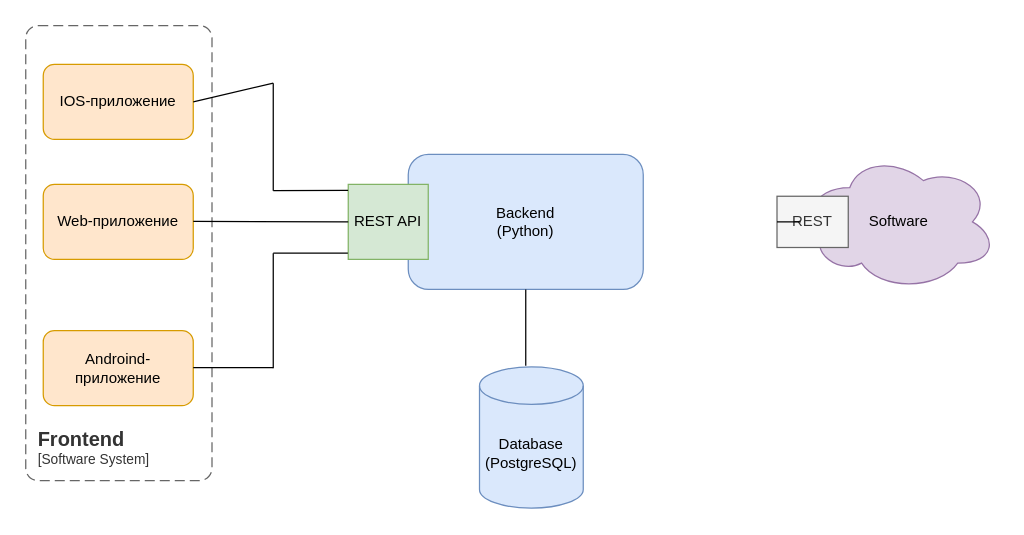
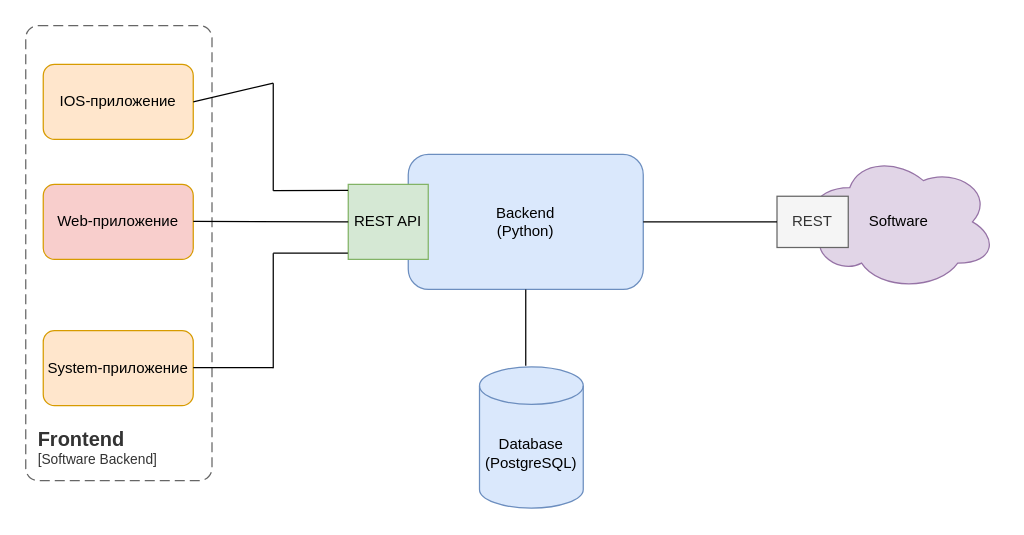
  <mxCell id="0" />
  <mxCell id="1" parent="0" />
  <mxCell id="2" value="IOS-приложение" style="rounded=1;whiteSpace=wrap;html=1;fillColor=#ffe6cc;strokeColor=#d79b00;" vertex="1" parent="1"><mxGeometry x="34" y="51" width="120" height="60" as="geometry" /></mxCell>
- <mxCell id="3" value="Web-приложение" style="rounded=1;whiteSpace=wrap;html=1;fillColor=#ffe6cc;strokeColor=#d79b00;" vertex="1" parent="1"><mxGeometry x="34" y="147" width="120" height="60" as="geometry" /></mxCell>
- <mxCell id="4" value="Androind-приложение" style="rounded=1;whiteSpace=wrap;html=1;fillColor=#ffe6cc;strokeColor=#d79b00;" vertex="1" parent="1"><mxGeometry x="34" y="264" width="120" height="60" as="geometry" /></mxCell>
- <mxCell id="5" value="&lt;font style=&quot;font-size: 16px&quot;&gt;&lt;b&gt;&lt;div style=&quot;text-align: left&quot;&gt;Frontend&lt;/div&gt;&lt;/b&gt;&lt;/font&gt;&lt;div style=&quot;text-align: left&quot;&gt;[Software System]&lt;/div&gt;" style="rounded=1;fontSize=11;whiteSpace=wrap;html=1;dashed=1;arcSize=20;fillColor=none;strokeColor=#666666;fontColor=#333333;labelBackgroundColor=none;align=left;verticalAlign=bottom;labelBorderColor=none;spacingTop=0;spacing=10;dashPattern=8 4;metaEdit=1;rotatable=0;perimeter=rectanglePerimeter;noLabel=0;labelPadding=0;allowArrows=0;connectable=0;expand=0;recursiveResize=0;editable=1;pointerEvents=0;absoluteArcSize=1;points=[[0.25,0,0],[0.5,0,0],[0.75,0,0],[1,0.25,0],[1,0.5,0],[1,0.75,0],[0.75,1,0],[0.5,1,0],[0.25,1,0],[0,0.75,0],[0,0.5,0],[0,0.25,0]];" vertex="1" parent="1"><mxGeometry x="20" y="20" width="149" height="364" as="geometry" /></mxCell>
+ <mxCell id="3" value="Web-приложение" style="rounded=1;whiteSpace=wrap;html=1;fillColor=#f8cecc;strokeColor=#d79b00;" vertex="1" parent="1"><mxGeometry x="34" y="147" width="120" height="60" as="geometry" /></mxCell>
+ <mxCell id="4" value="System-приложение" style="rounded=1;whiteSpace=wrap;html=1;fillColor=#ffe6cc;strokeColor=#d79b00;" vertex="1" parent="1"><mxGeometry x="34" y="264" width="120" height="60" as="geometry" /></mxCell>
+ <mxCell id="5" value="&lt;font style=&quot;font-size: 16px&quot;&gt;&lt;b&gt;&lt;div style=&quot;text-align: left&quot;&gt;Frontend&lt;/div&gt;&lt;/b&gt;&lt;/font&gt;&lt;div style=&quot;text-align: left&quot;&gt;[Software Backend]&lt;/div&gt;" style="rounded=1;fontSize=11;whiteSpace=wrap;html=1;dashed=1;arcSize=20;fillColor=none;strokeColor=#666666;fontColor=#333333;labelBackgroundColor=none;align=left;verticalAlign=bottom;labelBorderColor=none;spacingTop=0;spacing=10;dashPattern=8 4;metaEdit=1;rotatable=0;perimeter=rectanglePerimeter;noLabel=0;labelPadding=0;allowArrows=0;connectable=0;expand=0;recursiveResize=0;editable=1;pointerEvents=0;absoluteArcSize=1;points=[[0.25,0,0],[0.5,0,0],[0.75,0,0],[1,0.25,0],[1,0.5,0],[1,0.75,0],[0.75,1,0],[0.5,1,0],[0.25,1,0],[0,0.75,0],[0,0.5,0],[0,0.25,0]];" vertex="1" parent="1"><mxGeometry x="20" y="20" width="149" height="364" as="geometry" /></mxCell>
  <mxCell id="6" value="Backend&lt;br&gt;(Python)" style="rounded=1;whiteSpace=wrap;html=1;fillColor=#dae8fc;strokeColor=#6c8ebf;" vertex="1" parent="1"><mxGeometry x="326" y="123" width="188" height="108" as="geometry" /></mxCell>
  <mxCell id="7" value="REST API" style="rounded=0;whiteSpace=wrap;html=1;fillColor=#d5e8d4;strokeColor=#82b366;" vertex="1" parent="1"><mxGeometry x="278" y="147" width="64" height="60" as="geometry" /></mxCell>
  <mxCell id="8" value="" style="endArrow=none;html=1;exitX=1;exitY=0.5;exitDx=0;exitDy=0;" edge="1" parent="1" source="2"><mxGeometry width="50" height="50" relative="1" as="geometry"><mxPoint x="312" y="202" as="sourcePoint" /><mxPoint x="218" y="66" as="targetPoint" /></mxGeometry></mxCell>
  <mxCell id="9" value="" style="endArrow=none;html=1;exitX=1;exitY=0.5;exitDx=0;exitDy=0;" edge="1" parent="1"><mxGeometry width="50" height="50" relative="1" as="geometry"><mxPoint x="154" y="293.66" as="sourcePoint" /><mxPoint x="218" y="293.66" as="targetPoint" /></mxGeometry></mxCell>
  <mxCell id="10" value="" style="endArrow=none;html=1;exitX=1;exitY=0.5;exitDx=0;exitDy=0;entryX=0;entryY=0.5;entryDx=0;entryDy=0;" edge="1" parent="1" target="7"><mxGeometry width="50" height="50" relative="1" as="geometry"><mxPoint x="154" y="176.66" as="sourcePoint" /><mxPoint x="218" y="176.66" as="targetPoint" /></mxGeometry></mxCell>
  <mxCell id="11" value="" style="endArrow=none;html=1;" edge="1" parent="1"><mxGeometry width="50" height="50" relative="1" as="geometry"><mxPoint x="218" y="202" as="sourcePoint" /><mxPoint x="218" y="294" as="targetPoint" /></mxGeometry></mxCell>
  <mxCell id="12" value="" style="endArrow=none;html=1;" edge="1" parent="1"><mxGeometry width="50" height="50" relative="1" as="geometry"><mxPoint x="218" y="66" as="sourcePoint" /><mxPoint x="218" y="152" as="targetPoint" /></mxGeometry></mxCell>
  <mxCell id="13" value="" style="endArrow=none;html=1;entryX=-0.005;entryY=0.917;entryDx=0;entryDy=0;entryPerimeter=0;" edge="1" parent="1" target="7"><mxGeometry width="50" height="50" relative="1" as="geometry"><mxPoint x="218" y="202" as="sourcePoint" /><mxPoint x="277" y="202" as="targetPoint" /></mxGeometry></mxCell>
  <mxCell id="14" value="" style="endArrow=none;html=1;entryX=-0.002;entryY=0.079;entryDx=0;entryDy=0;entryPerimeter=0;" edge="1" parent="1" target="7"><mxGeometry width="50" height="50" relative="1" as="geometry"><mxPoint x="218" y="152" as="sourcePoint" /><mxPoint x="287.68" y="212.02" as="targetPoint" /></mxGeometry></mxCell>
  <mxCell id="15" value="Database&lt;br&gt;(PostgreSQL)" style="shape=cylinder3;whiteSpace=wrap;html=1;boundedLbl=1;backgroundOutline=1;size=15;fillColor=#dae8fc;strokeColor=#6c8ebf;" vertex="1" parent="1"><mxGeometry x="383" y="293" width="83" height="113" as="geometry" /></mxCell>
  <mxCell id="16" value="" style="endArrow=none;html=1;exitX=0.5;exitY=1;exitDx=0;exitDy=0;" edge="1" parent="1" source="6"><mxGeometry width="50" height="50" relative="1" as="geometry"><mxPoint x="411" y="216" as="sourcePoint" /><mxPoint x="420" y="292" as="targetPoint" /></mxGeometry></mxCell>
  <mxCell id="17" value="Software" style="ellipse;shape=cloud;whiteSpace=wrap;html=1;fillColor=#e1d5e7;strokeColor=#9673a6;" vertex="1" parent="1"><mxGeometry x="640" y="122" width="157" height="110" as="geometry" /></mxCell>
  <mxCell id="18" value="REST" style="rounded=0;whiteSpace=wrap;html=1;fillColor=#f5f5f5;fontColor=#333333;strokeColor=#666666;" vertex="1" parent="1"><mxGeometry x="621" y="156.5" width="57" height="41" as="geometry" /></mxCell>
- <mxCell id="19" value="" style="endArrow=none;html=1;exitX=0;exitY=0.5;exitDx=0;exitDy=0;" edge="1" parent="1" source="18" target="17"><mxGeometry width="50" height="50" relative="1" as="geometry"><mxPoint x="423" y="244" as="sourcePoint" /><mxPoint x="473" y="194" as="targetPoint" /></mxGeometry></mxCell>
+ <mxCell id="19" value="" style="endArrow=none;html=1;entryX=1;entryY=0.5;entryDx=0;entryDy=0;exitX=0;exitY=0.5;exitDx=0;exitDy=0;" edge="1" parent="1" source="18" target="6"><mxGeometry width="50" height="50" relative="1" as="geometry"><mxPoint x="423" y="244" as="sourcePoint" /><mxPoint x="473" y="194" as="targetPoint" /></mxGeometry></mxCell>
